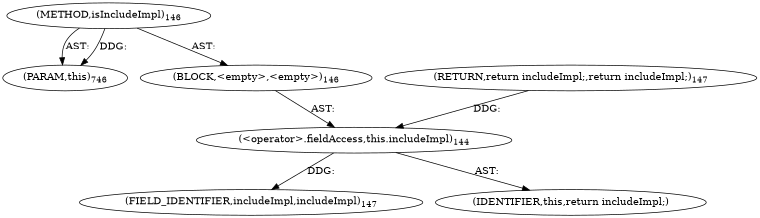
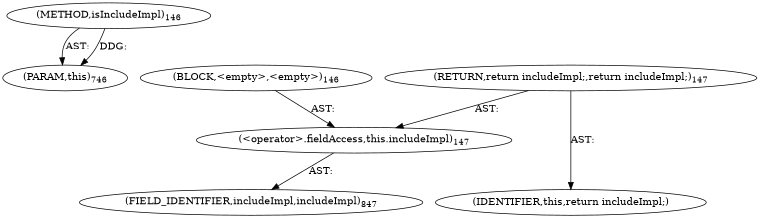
  digraph {
    n1 [label=<(METHOD,isIncludeImpl)<SUB>146</SUB>>]
    n2 [label=<(PARAM,this)<SUB>746</SUB>>]
    n3 [label=<(BLOCK,&lt;empty&gt;,&lt;empty&gt;)<SUB>146</SUB>>]
-   n4 [label=<(&lt;operator&gt;.fieldAccess,this.includeImpl)<SUB>144</SUB>>]
+   n4 [label=<(&lt;operator&gt;.fieldAccess,this.includeImpl)<SUB>147</SUB>>]
    n5 [label=<(RETURN,return includeImpl;,return includeImpl;)<SUB>147</SUB>>]
    n6 [label=<(IDENTIFIER,this,return includeImpl;)>]
-   n7 [label=<(FIELD_IDENTIFIER,includeImpl,includeImpl)<SUB>147</SUB>>]
+   n7 [label=<(FIELD_IDENTIFIER,includeImpl,includeImpl)<SUB>847</SUB>>]
    n1 -> n2 [label="AST: "]
    n1 -> n2 [label="DDG: "]
-   n1 -> n3 [label="AST: "]
    n3 -> n4 [label="AST: "]
-   n4 -> n6 [label="AST: "]
-   n4 -> n7 [label="DDG: "]
-   n5 -> n4 [label="DDG: "]
+   n5 -> n6 [label="AST: "]
+   n4 -> n7 [label="AST: "]
+   n5 -> n4 [label="AST: "]
  }
